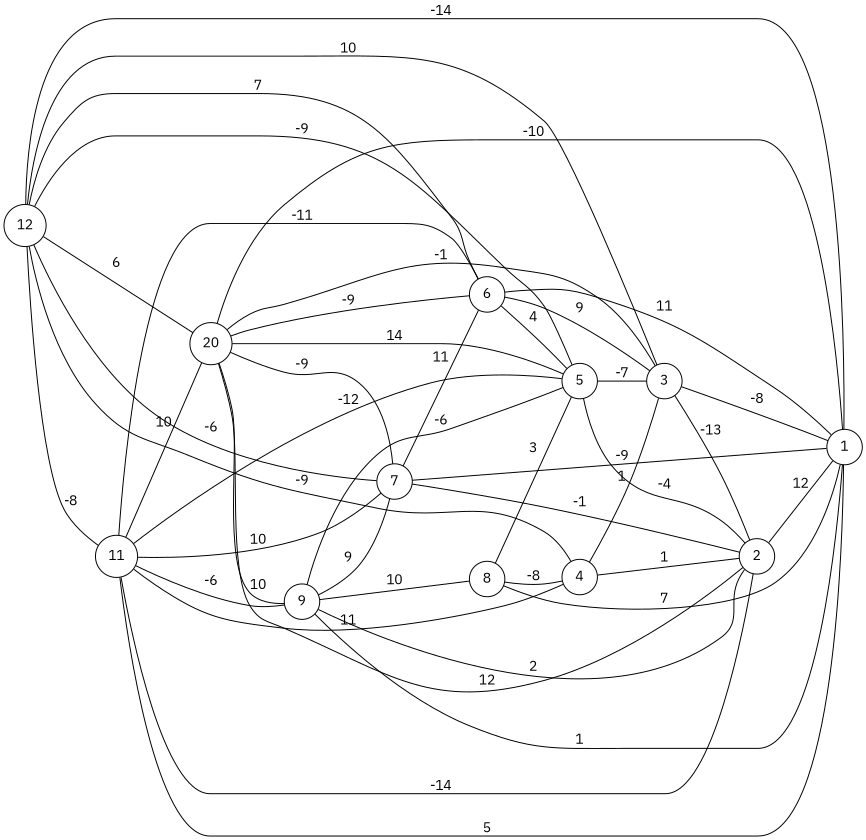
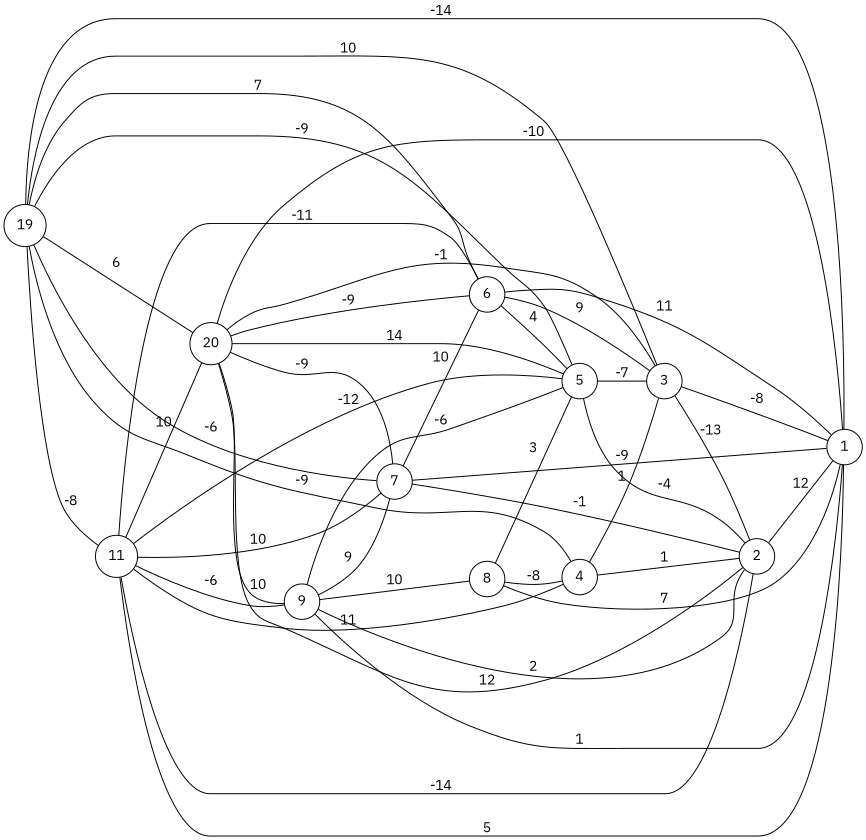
  graph {
    fontname="IBM Plex Sans"
    rankdir=LR
    node [fontname="IBM Plex Sans" shape=circle]
    edge [fontname="IBM Plex Sans"]
-   12
+   12 [label=19]
    1
    3
    4
    5
    6
    7
    n8 [label=20]
    11
    2
    9
    8
    12 -- 1 [label=-14]
    12 -- 3 [label=10]
    12 -- 4 [label=-9]
    12 -- 5 [label=-9]
    12 -- 6 [label=7]
    12 -- 7 [label=-6]
    12 -- n8 [label=6]
    12 -- 11 [label=-8]
    3 -- 1 [label=-8]
    3 -- 2 [label=-13]
    4 -- 3 [label=1]
    4 -- 2 [label=1]
    5 -- 3 [label=-7]
    5 -- 2 [label=-4]
    6 -- 1 [label=11]
    6 -- 3 [label=9]
    6 -- 5 [label=4]
    7 -- 1 [label=-9]
-   7 -- 6 [label=11]
+   7 -- 6 [label=10]
    7 -- 2 [label=-1]
    n8 -- 1 [label=-10]
    n8 -- 3 [label=-1]
    n8 -- 5 [label=14]
    n8 -- 6 [label=-9]
    n8 -- 7 [label=-9]
    n8 -- 2 [label=12]
    n8 -- 9 [label=10]
    11 -- 1 [label=5]
    11 -- 4 [label=11]
    11 -- 5 [label=-12]
    11 -- 6 [label=-11]
    11 -- 7 [label=10]
    11 -- n8 [label=10]
    11 -- 2 [label=-14]
    11 -- 9 [label=-6]
    2 -- 1 [label=12]
    9 -- 1 [label=1]
    9 -- 5 [label=-6]
    9 -- 7 [label=9]
    9 -- 2 [label=2]
    9 -- 8 [label=10]
    8 -- 1 [label=7]
    8 -- 4 [label=-8]
    8 -- 5 [label=3]
  }
